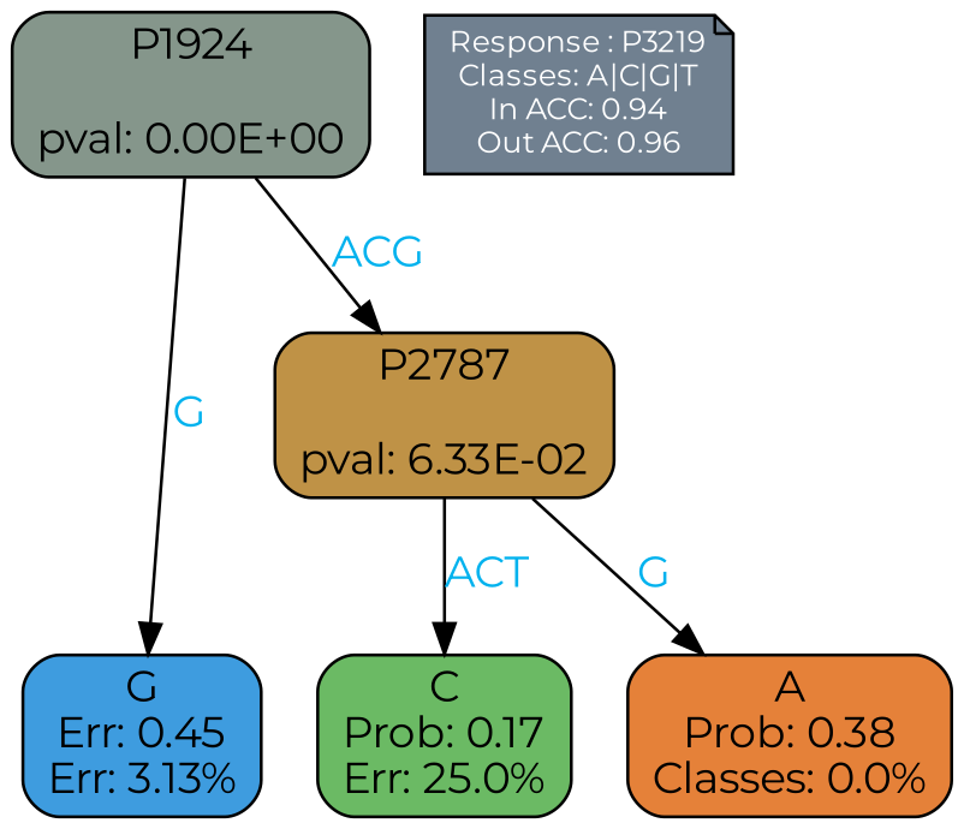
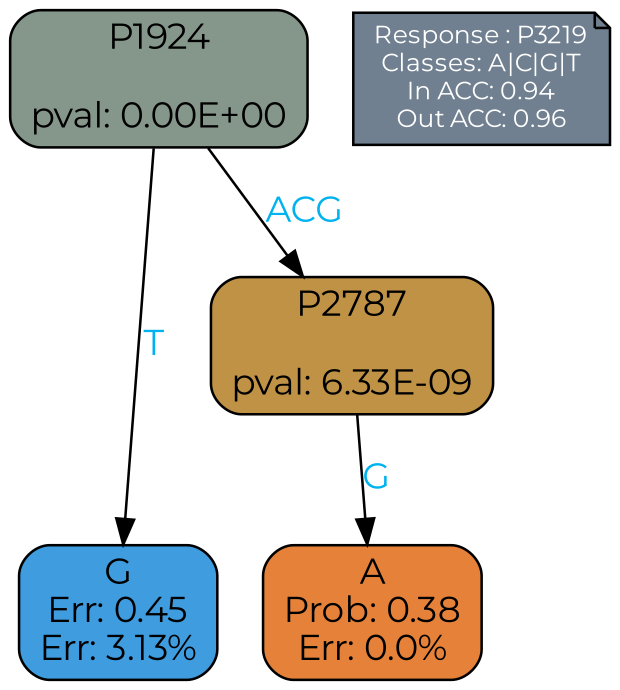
  digraph {
    fontname=Montserrat
    ranksep=equally
    splines=polylines
    node [color=black fontname=Montserrat shape=box style="filled, rounded"]
    edge [fontcolor=deepskyblue2 fontname=Montserrat]
-   n1 [fillcolor="#6bba64" label="C\nProb: 0.17\nErr: 25.0%"]
-   n2 [fillcolor="#e58139" label="A\nProb: 0.38\nClasses: 0.0%"]
+   n2 [fillcolor="#e58139" label="A\nProb: 0.38\nErr: 0.0%"]
    n3 [fillcolor="#3e9cdf" label="G\nErr: 0.45\nErr: 3.13%"]
    n4 [align=left fillcolor=slategray fontcolor=white fontsize=10 label="Response : P3219\nClasses: A|C|G|T\nIn ACC: 0.94\nOut ACC: 0.96\n" shape=note style=filled]
    n5 [fillcolor="#85968b" label="P1924\n\npval: 0.00E+00"]
-   n6 [fillcolor="#bf9246" label="P2787\n\npval: 6.33E-02"]
+   n6 [fillcolor="#bf9246" label="P2787\n\npval: 6.33E-09"]
    subgraph sub_1 {
      rank=same
-     n1
      n2
      n3
    }
    subgraph sub_2 {
      rank=same
      n4
      n5
    }
-   n5 -> n3 [label=G]
+   n5 -> n3 [label=T]
    n5 -> n6 [label=ACG]
-   n6 -> n1 [label=ACT]
    n6 -> n2 [label=G]
  }
